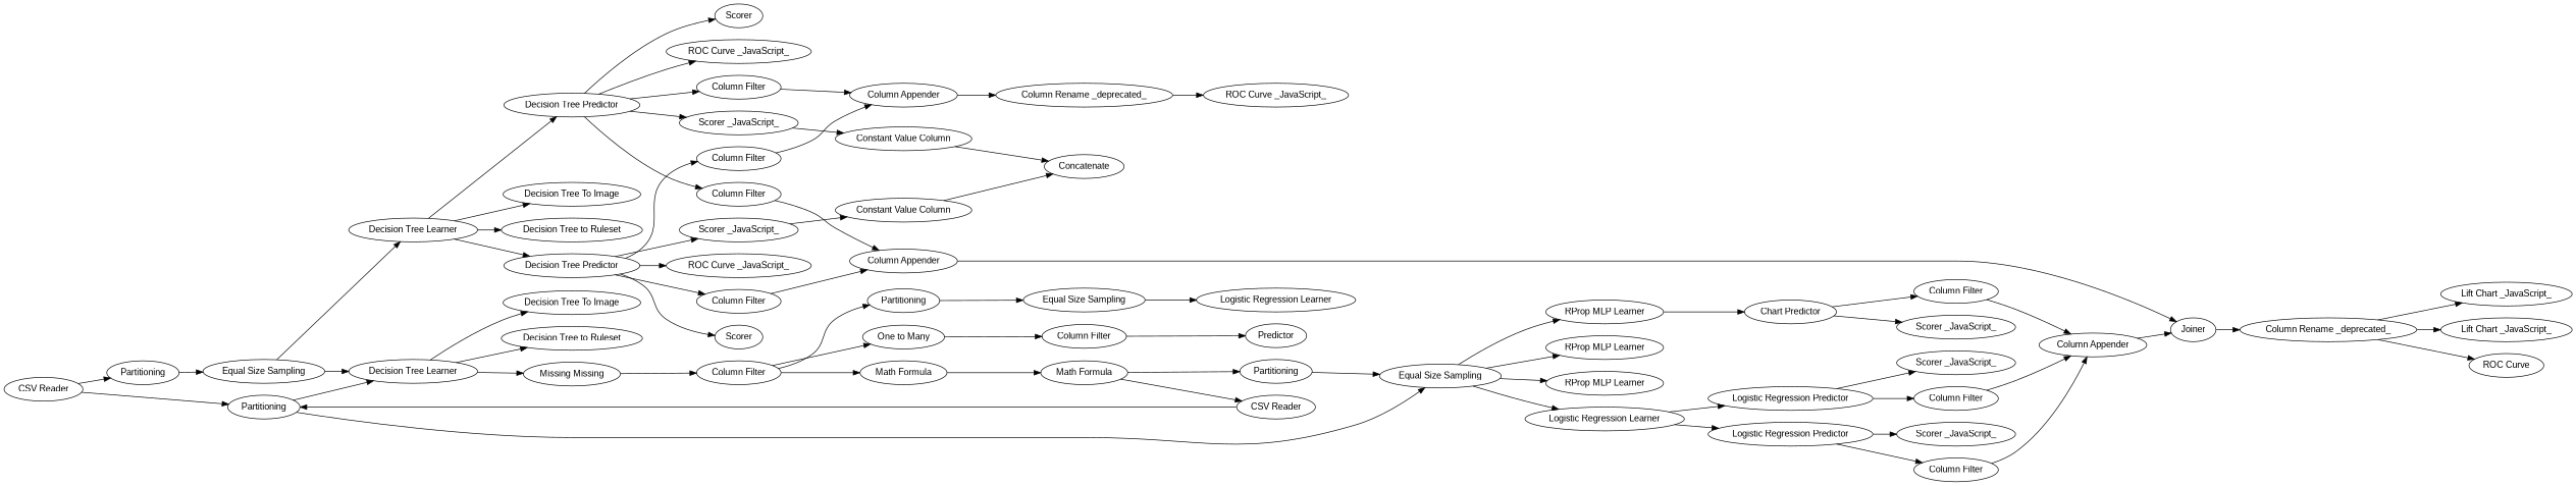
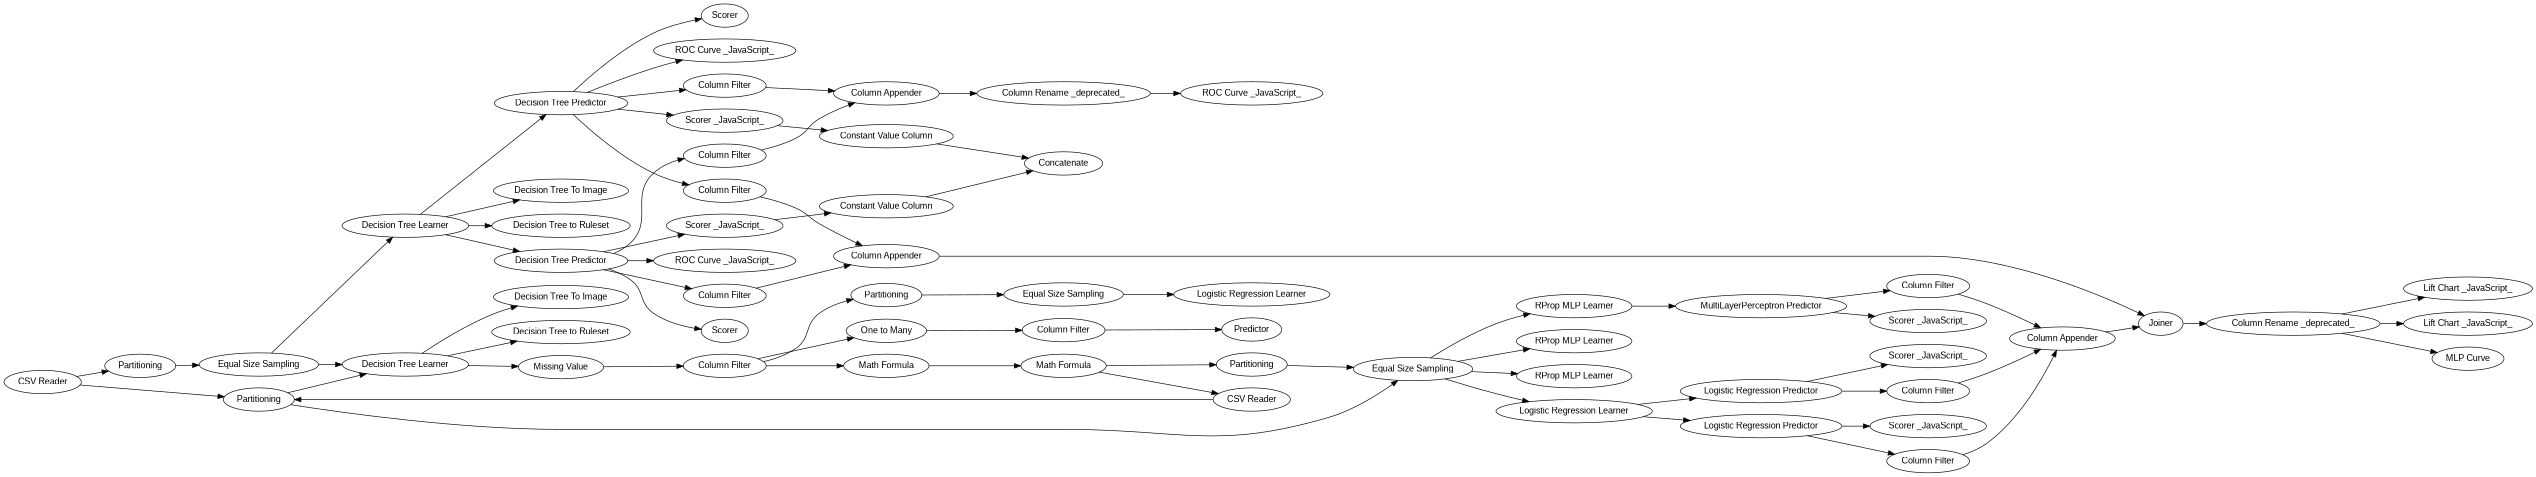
  digraph {
    fontname="Liberation Sans"
    rankdir=LR
    node [fontname="Liberation Sans"]
    edge [fontname="Liberation Sans"]
    n1 [label="Column Filter"]
    n2 [label="Column Appender"]
    n3 [label=Joiner]
    n4 [label="Column Rename _deprecated_"]
    n5 [label="Decision Tree Predictor"]
    n6 [label=Scorer]
    n7 [label="Scorer _JavaScript_"]
    n8 [label="Column Filter"]
    n9 [label="Column Filter"]
    n10 [label="ROC Curve _JavaScript_"]
    n11 [label="Constant Value Column"]
    n12 [label="Column Appender"]
    n13 [label="Decision Tree Learner"]
-   n14 [label="Missing Missing"]
+   n14 [label="Missing Value"]
    n15 [label="Decision Tree To Image"]
    n16 [label="Decision Tree to Ruleset"]
    n17 [label="Column Filter"]
    n18 [label=Partitioning]
    n19 [label="Math Formula"]
    n20 [label="One to Many"]
    n21 [label="Decision Tree Predictor"]
    n22 [label="Column Filter"]
    n23 [label=Scorer]
    n24 [label="Scorer _JavaScript_"]
    n25 [label="ROC Curve _JavaScript_"]
    n26 [label="Constant Value Column"]
    n27 [label="Column Appender"]
    n28 [label="Lift Chart _JavaScript_"]
    n29 [label="Lift Chart _JavaScript_"]
-   n30 [label="ROC Curve"]
+   n30 [label="MLP Curve"]
    n31 [label=Concatenate]
    n32 [label="RProp MLP Learner"]
-   n33 [label="Chart Predictor"]
+   n33 [label="MultiLayerPerceptron Predictor"]
    n34 [label="Column Filter"]
    n35 [label="Scorer _JavaScript_"]
    n36 [label="Equal Size Sampling"]
    n37 [label="Logistic Regression Learner"]
    n38 [label="RProp MLP Learner"]
    n39 [label="RProp MLP Learner"]
    n40 [label="Logistic Regression Predictor"]
    n41 [label="Logistic Regression Predictor"]
    n42 [label="Decision Tree Learner"]
    n43 [label="Decision Tree To Image"]
    n44 [label="Decision Tree to Ruleset"]
    n45 [label="Column Filter"]
    n46 [label="Scorer _JavaScript_"]
    n47 [label="Column Filter"]
    n48 [label="Scorer _JavaScript_"]
    n49 [label="Column Rename _deprecated_"]
    n50 [label="ROC Curve _JavaScript_"]
    n51 [label="Equal Size Sampling"]
    n52 [label="CSV Reader"]
    n53 [label=Partitioning]
    n54 [label=Partitioning]
    n55 [label="Math Formula"]
    n56 [label=Partitioning]
    n57 [label="CSV Reader"]
    n58 [label="Equal Size Sampling"]
    n59 [label="Column Filter"]
    n60 [label="Logistic Regression Learner"]
    n61 [label=Predictor]
    n1 -> n2
    n2 -> n3
    n3 -> n4
    n4 -> n28
    n4 -> n29
    n4 -> n30
    n5 -> n6
    n5 -> n7
    n5 -> n8
    n5 -> n9
    n5 -> n10
    n7 -> n11
    n8 -> n12
    n9 -> n2
    n11 -> n31
    n12 -> n49
    n13 -> n14
    n13 -> n15
    n13 -> n16
    n14 -> n17
    n17 -> n18
    n17 -> n19
    n17 -> n20
    n18 -> n58
    n19 -> n55
    n20 -> n59
    n21 -> n1
    n21 -> n22
    n21 -> n23
    n21 -> n24
    n21 -> n25
    n22 -> n12
    n24 -> n26
    n26 -> n31
    n27 -> n3
    n32 -> n33
    n33 -> n34
    n33 -> n35
    n34 -> n27
    n36 -> n32
    n36 -> n37
    n36 -> n38
    n36 -> n39
    n37 -> n40
    n37 -> n41
    n40 -> n45
    n40 -> n46
    n41 -> n47
    n41 -> n48
    n42 -> n5
    n42 -> n21
    n42 -> n43
    n42 -> n44
    n45 -> n27
    n47 -> n27
    n49 -> n50
    n51 -> n13
    n51 -> n42
    n52 -> n53
    n52 -> n54
    n53 -> n13
    n53 -> n36
    n54 -> n51
    n55 -> n56
    n55 -> n57
    n56 -> n36
    n57 -> n53
    n58 -> n60
    n59 -> n61
  }
